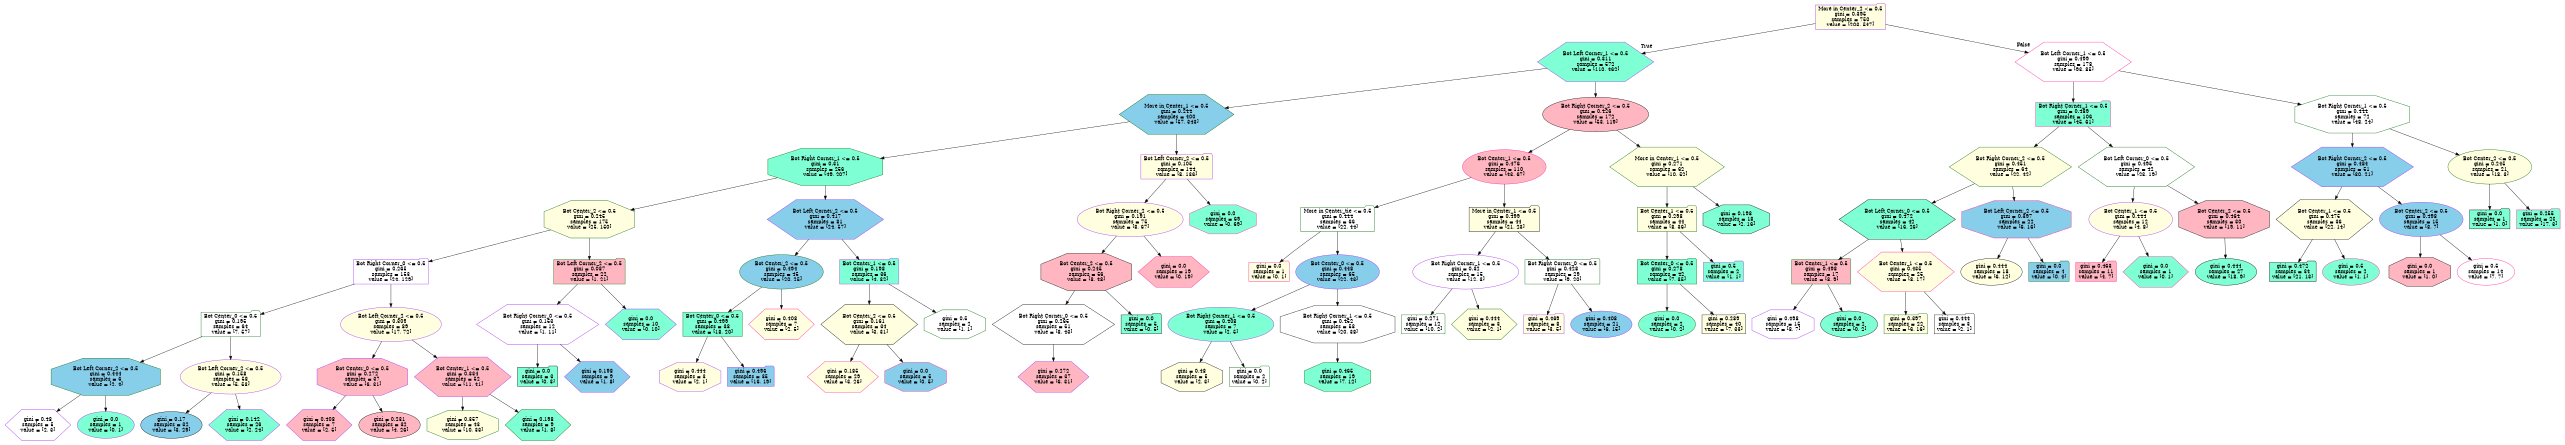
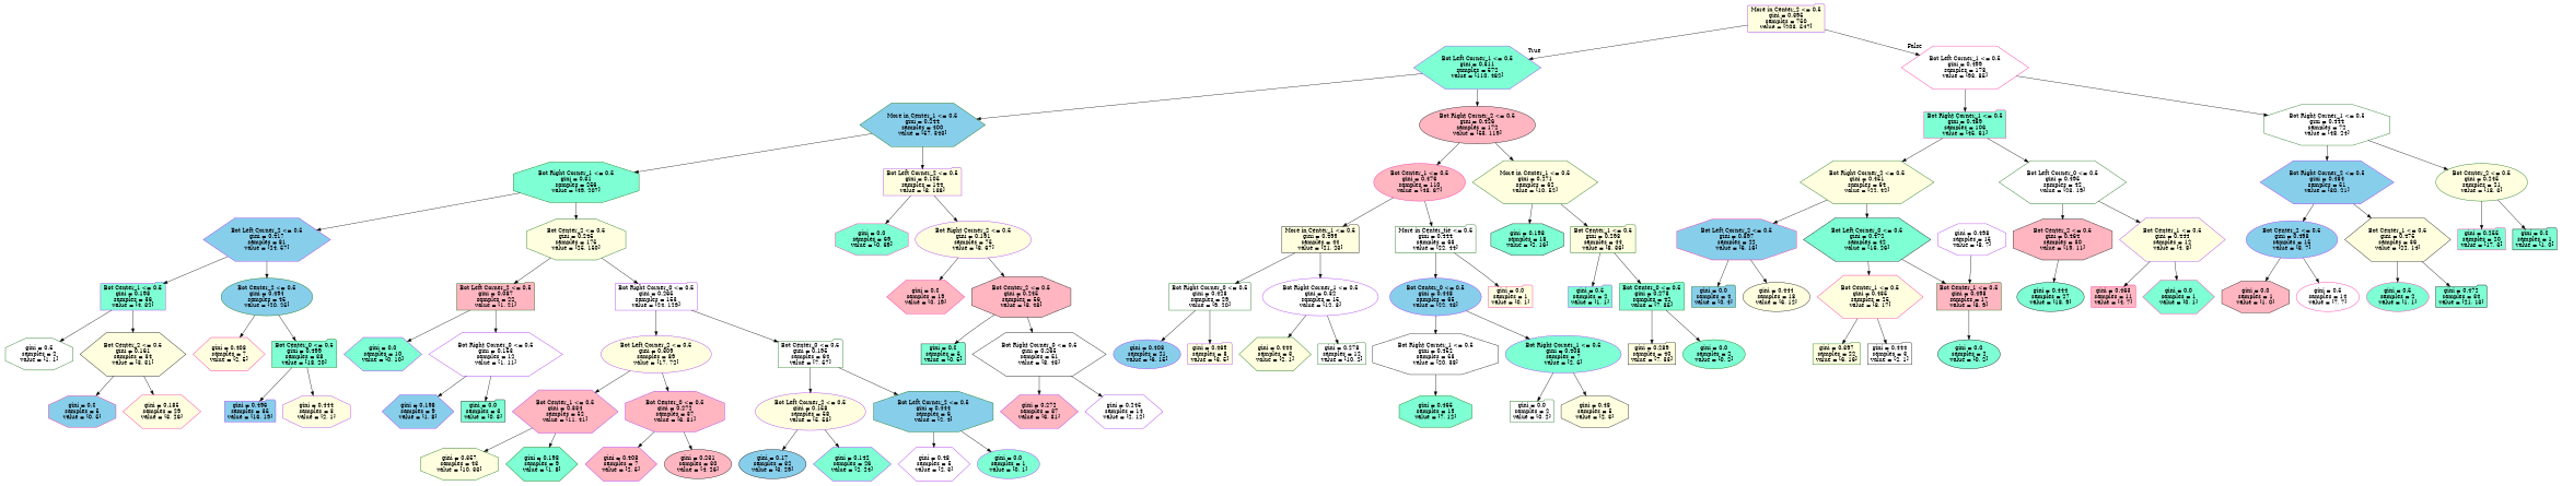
  digraph {
    node [color=purple fillcolor=lightyellow shape=folder style=filled]
    n1 [label="More in Center_2 <= 0.5\ngini = 0.395\nsamples = 750\nvalue = [203, 547]"]
    n2 [fillcolor=aquamarine label="Bot Left Corner_1 <= 0.5\ngini = 0.311\nsamples = 572\nvalue = [110, 462]" shape=hexagon]
    n3 [color=deeppink fillcolor=white label="Bot Left Corner_1 <= 0.5\ngini = 0.499\nsamples = 178\nvalue = [93, 85]" shape=hexagon]
    n4 [color=darkgreen fillcolor=skyblue label="More in Center_1 <= 0.5\ngini = 0.244\nsamples = 400\nvalue = [57, 343]" shape=hexagon]
    n5 [color=black fillcolor=lightpink label="Bot Right Corner_2 <= 0.5\ngini = 0.426\nsamples = 172\nvalue = [53, 119]" shape=ellipse]
    n6 [color=deeppink fillcolor=aquamarine label="Bot Right Corner_1 <= 0.5\ngini = 0.489\nsamples = 106\nvalue = [45, 61]"]
    n7 [color=darkgreen fillcolor=white label="Bot Right Corner_1 <= 0.5\ngini = 0.444\nsamples = 72\nvalue = [48, 24]" shape=octagon]
    n8 [color=darkgreen fillcolor=aquamarine label="Bot Right Corner_1 <= 0.5\ngini = 0.31\nsamples = 256\nvalue = [49, 207]" shape=octagon]
    n9 [label="Bot Left Corner_2 <= 0.5\ngini = 0.105\nsamples = 144\nvalue = [8, 136]"]
    n10 [color=deeppink fillcolor=lightpink label="Bot Center_1 <= 0.5\ngini = 0.476\nsamples = 110\nvalue = [43, 67]" shape=ellipse]
    n11 [color=darkgreen label="More in Center_1 <= 0.5\ngini = 0.271\nsamples = 62\nvalue = [10, 52]" shape=hexagon]
    n12 [color=darkgreen label="Bot Center_2 <= 0.5\ngini = 0.245\nsamples = 175\nvalue = [25, 150]" shape=octagon]
    n13 [fillcolor=skyblue label="Bot Left Corner_2 <= 0.5\ngini = 0.417\nsamples = 81\nvalue = [24, 57]" shape=hexagon]
    n14 [label="Bot Right Corner_2 <= 0.5\ngini = 0.191\nsamples = 75\nvalue = [8, 67]" shape=ellipse]
    n15 [color=deeppink fillcolor=aquamarine label="gini = 0.0\nsamples = 69\nvalue = [0, 69]" shape=octagon]
    n16 [fillcolor=white label="Bot Right Corner_0 <= 0.5\ngini = 0.265\nsamples = 153\nvalue = [24, 129]"]
    n17 [color=darkgreen fillcolor=lightpink label="Bot Left Corner_2 <= 0.5\ngini = 0.087\nsamples = 22\nvalue = [1, 21]"]
    n18 [color=darkgreen fillcolor=skyblue label="Bot Center_2 <= 0.5\ngini = 0.494\nsamples = 45\nvalue = [20, 25]" shape=ellipse]
    n19 [fillcolor=aquamarine label="Bot Center_1 <= 0.5\ngini = 0.198\nsamples = 36\nvalue = [4, 32]"]
    n20 [color=darkgreen fillcolor=white label="Bot Center_0 <= 0.5\ngini = 0.195\nsamples = 64\nvalue = [7, 57]"]
    n21 [label="Bot Left Corner_2 <= 0.5\ngini = 0.309\nsamples = 89\nvalue = [17, 72]" shape=ellipse]
    n22 [fillcolor=white label="Bot Right Corner_0 <= 0.5\ngini = 0.153\nsamples = 12\nvalue = [1, 11]" shape=hexagon]
    n23 [fillcolor=aquamarine label="gini = 0.0\nsamples = 10\nvalue = [0, 10]" shape=hexagon]
    n24 [color=darkgreen fillcolor=skyblue label="Bot Left Corner_2 <= 0.5\ngini = 0.444\nsamples = 6\nvalue = [2, 4]" shape=octagon]
    n25 [label="Bot Left Corner_2 <= 0.5\ngini = 0.158\nsamples = 58\nvalue = [5, 53]" shape=ellipse]
    n26 [fillcolor=lightpink label="Bot Center_0 <= 0.5\ngini = 0.272\nsamples = 37\nvalue = [6, 31]" shape=octagon]
    n27 [fillcolor=lightpink label="Bot Center_1 <= 0.5\ngini = 0.334\nsamples = 52\nvalue = [11, 41]" shape=hexagon]
    n28 [fillcolor=white label="gini = 0.48\nsamples = 5\nvalue = [2, 3]" shape=hexagon]
    n29 [fillcolor=aquamarine label="gini = 0.0\nsamples = 1\nvalue = [0, 1]" shape=ellipse]
    n30 [color=black fillcolor=skyblue label="gini = 0.17\nsamples = 32\nvalue = [3, 29]" shape=ellipse]
    n31 [fillcolor=aquamarine label="gini = 0.142\nsamples = 26\nvalue = [2, 24]" shape=hexagon]
    n32 [fillcolor=lightpink label="gini = 0.408\nsamples = 7\nvalue = [2, 5]" shape=hexagon]
-   n33 [color=black fillcolor=lightpink label="gini = 0.231\nsamples = 32\nvalue = [4, 26]" shape=ellipse]
+   n33 [color=black fillcolor=lightpink label="gini = 0.231\nsamples = 30\nvalue = [4, 26]" shape=ellipse]
    n34 [color=darkgreen label="gini = 0.357\nsamples = 43\nvalue = [10, 33]" shape=octagon]
    n35 [color=darkgreen fillcolor=aquamarine label="gini = 0.198\nsamples = 9\nvalue = [1, 8]" shape=hexagon]
    n36 [color=black fillcolor=aquamarine label="gini = 0.0\nsamples = 3\nvalue = [0, 3]"]
    n37 [fillcolor=skyblue label="gini = 0.198\nsamples = 9\nvalue = [1, 8]" shape=hexagon]
    n38 [color=darkgreen fillcolor=aquamarine label="Bot Center_0 <= 0.5\ngini = 0.499\nsamples = 38\nvalue = [18, 20]"]
    n39 [color=deeppink label="gini = 0.408\nsamples = 7\nvalue = [2, 5]" shape=hexagon]
    n40 [color=black label="Bot Center_2 <= 0.5\ngini = 0.161\nsamples = 34\nvalue = [3, 31]" shape=hexagon]
    n41 [color=darkgreen fillcolor=white label="gini = 0.5\nsamples = 2\nvalue = [1, 1]" shape=octagon]
    n42 [label="gini = 0.444\nsamples = 3\nvalue = [2, 1]" shape=octagon]
    n43 [fillcolor=skyblue label="gini = 0.496\nsamples = 35\nvalue = [16, 19]"]
    n44 [color=deeppink label="gini = 0.185\nsamples = 29\nvalue = [3, 26]" shape=hexagon]
    n45 [color=deeppink fillcolor=skyblue label="gini = 0.0\nsamples = 5\nvalue = [0, 5]" shape=octagon]
    n46 [color=black fillcolor=lightpink label="Bot Center_2 <= 0.5\ngini = 0.245\nsamples = 56\nvalue = [8, 48]" shape=octagon]
    n47 [color=deeppink fillcolor=lightpink label="gini = 0.0\nsamples = 19\nvalue = [0, 19]" shape=hexagon]
    n48 [color=black fillcolor=white label="Bot Right Corner_0 <= 0.5\ngini = 0.265\nsamples = 51\nvalue = [8, 43]" shape=hexagon]
    n49 [color=black fillcolor=aquamarine label="gini = 0.0\nsamples = 5\nvalue = [0, 5]"]
+   n50 [fillcolor=white label="gini = 0.245\nsamples = 14\nvalue = [2, 12]" shape=hexagon]
    n51 [fillcolor=lightpink label="gini = 0.272\nsamples = 37\nvalue = [6, 31]" shape=hexagon]
    n52 [color=darkgreen fillcolor=white label="More in Center_tie <= 0.5\ngini = 0.444\nsamples = 66\nvalue = [22, 44]"]
    n53 [color=black label="More in Center_1 <= 0.5\ngini = 0.499\nsamples = 44\nvalue = [21, 23]"]
    n54 [color=darkgreen label="Bot Center_1 <= 0.5\ngini = 0.298\nsamples = 44\nvalue = [8, 36]"]
    n55 [color=black fillcolor=aquamarine label="gini = 0.198\nsamples = 18\nvalue = [2, 16]" shape=octagon]
    n56 [color=deeppink label="gini = 0.0\nsamples = 1\nvalue = [0, 1]"]
    n57 [fillcolor=skyblue label="Bot Center_0 <= 0.5\ngini = 0.448\nsamples = 65\nvalue = [22, 43]" shape=ellipse]
    n58 [fillcolor=white label="Bot Right Corner_1 <= 0.5\ngini = 0.32\nsamples = 15\nvalue = [12, 3]" shape=ellipse]
    n59 [color=darkgreen fillcolor=white label="Bot Right Corner_0 <= 0.5\ngini = 0.428\nsamples = 29\nvalue = [9, 20]"]
    n60 [fillcolor=aquamarine label="Bot Right Corner_1 <= 0.5\ngini = 0.408\nsamples = 7\nvalue = [2, 5]" shape=ellipse]
    n61 [color=black fillcolor=white label="Bot Right Corner_1 <= 0.5\ngini = 0.452\nsamples = 58\nvalue = [20, 38]" shape=octagon]
    n62 [color=black label="gini = 0.48\nsamples = 5\nvalue = [2, 3]" shape=octagon]
    n63 [color=darkgreen fillcolor=white label="gini = 0.0\nsamples = 2\nvalue = [0, 2]"]
    n64 [color=darkgreen fillcolor=aquamarine label="gini = 0.465\nsamples = 19\nvalue = [7, 12]" shape=octagon]
-   n65 [color=darkgreen fillcolor=white label="gini = 0.271\nsamples = 12\nvalue = [10, 2]"]
+   n65 [color=darkgreen fillcolor=white label="gini = 0.278\nsamples = 12\nvalue = [10, 2]"]
    n66 [color=darkgreen label="gini = 0.444\nsamples = 3\nvalue = [2, 1]" shape=hexagon]
    n67 [label="gini = 0.469\nsamples = 8\nvalue = [3, 5]"]
    n68 [fillcolor=skyblue label="gini = 0.408\nsamples = 21\nvalue = [6, 15]" shape=ellipse]
    n69 [color=darkgreen fillcolor=aquamarine label="Bot Center_0 <= 0.5\ngini = 0.278\nsamples = 42\nvalue = [7, 35]"]
    n70 [fillcolor=aquamarine label="gini = 0.5\nsamples = 2\nvalue = [1, 1]"]
    n71 [color=darkgreen fillcolor=aquamarine label="gini = 0.0\nsamples = 2\nvalue = [0, 2]" shape=ellipse]
    n72 [color=black label="gini = 0.289\nsamples = 40\nvalue = [7, 33]"]
    n73 [color=darkgreen label="Bot Right Corner_2 <= 0.5\ngini = 0.451\nsamples = 64\nvalue = [22, 42]" shape=hexagon]
    n74 [color=darkgreen fillcolor=white label="Bot Left Corner_0 <= 0.5\ngini = 0.495\nsamples = 42\nvalue = [23, 19]" shape=hexagon]
    n75 [fillcolor=skyblue label="Bot Right Corner_2 <= 0.5\ngini = 0.484\nsamples = 51\nvalue = [30, 21]" shape=hexagon]
    n76 [color=darkgreen label="Bot Center_2 <= 0.5\ngini = 0.245\nsamples = 21\nvalue = [18, 3]" shape=ellipse]
    n77 [color=black fillcolor=aquamarine label="Bot Left Corner_0 <= 0.5\ngini = 0.472\nsamples = 42\nvalue = [16, 26]" shape=hexagon]
    n78 [color=deeppink fillcolor=skyblue label="Bot Left Corner_2 <= 0.5\ngini = 0.397\nsamples = 22\nvalue = [6, 16]" shape=octagon]
-   n79 [label="Bot Center_1 <= 0.5\ngini = 0.444\nsamples = 12\nvalue = [4, 8]" shape=ellipse]
+   n79 [label="Bot Center_1 <= 0.5\ngini = 0.444\nsamples = 12\nvalue = [4, 8]" shape=hexagon]
    n80 [color=black fillcolor=lightpink label="Bot Center_2 <= 0.5\ngini = 0.464\nsamples = 30\nvalue = [19, 11]" shape=octagon]
    n81 [color=darkgreen fillcolor=lightpink label="Bot Center_1 <= 0.5\ngini = 0.498\nsamples = 17\nvalue = [8, 9]"]
    n82 [color=deeppink label="Bot Center_1 <= 0.5\ngini = 0.435\nsamples = 25\nvalue = [8, 17]" shape=hexagon]
    n83 [color=black label="gini = 0.444\nsamples = 18\nvalue = [6, 12]" shape=ellipse]
    n84 [color=darkgreen fillcolor=skyblue label="gini = 0.0\nsamples = 4\nvalue = [0, 4]"]
    n85 [fillcolor=white label="gini = 0.498\nsamples = 15\nvalue = [8, 7]" shape=octagon]
    n86 [color=black fillcolor=aquamarine label="gini = 0.0\nsamples = 2\nvalue = [0, 2]" shape=ellipse]
    n87 [color=darkgreen label="gini = 0.397\nsamples = 22\nvalue = [6, 16]"]
    n88 [color=black fillcolor=white label="gini = 0.444\nsamples = 3\nvalue = [2, 1]"]
    n89 [color=deeppink fillcolor=lightpink label="gini = 0.463\nsamples = 11\nvalue = [4, 7]"]
    n90 [color=deeppink fillcolor=aquamarine label="gini = 0.0\nsamples = 1\nvalue = [0, 1]" shape=hexagon]
    n91 [color=black fillcolor=aquamarine label="gini = 0.444\nsamples = 27\nvalue = [18, 9]" shape=ellipse]
    n92 [color=black label="Bot Center_1 <= 0.5\ngini = 0.475\nsamples = 36\nvalue = [22, 14]" shape=hexagon]
    n93 [fillcolor=skyblue label="Bot Center_2 <= 0.5\ngini = 0.498\nsamples = 15\nvalue = [8, 7]" shape=ellipse]
    n94 [color=black fillcolor=aquamarine label="gini = 0.0\nsamples = 1\nvalue = [1, 0]"]
    n95 [color=deeppink fillcolor=aquamarine label="gini = 0.255\nsamples = 20\nvalue = [17, 3]"]
    n96 [color=black fillcolor=aquamarine label="gini = 0.472\nsamples = 34\nvalue = [21, 13]"]
    n97 [color=deeppink fillcolor=aquamarine label="gini = 0.5\nsamples = 2\nvalue = [1, 1]" shape=ellipse]
    n98 [color=black fillcolor=lightpink label="gini = 0.0\nsamples = 1\nvalue = [1, 0]" shape=octagon]
    n99 [color=deeppink fillcolor=white label="gini = 0.5\nsamples = 14\nvalue = [7, 7]" shape=ellipse]
    n1 -> n2 [headlabel=True labelangle=45 labeldistance=2.5]
    n1 -> n3 [headlabel=False labelangle=-45 labeldistance=2.5]
    n2 -> n4
    n2 -> n5
    n3 -> n6
    n3 -> n7
    n4 -> n8
    n4 -> n9
    n5 -> n10
    n5 -> n11
    n6 -> n73
    n6 -> n74
    n7 -> n75
    n7 -> n76
    n8 -> n12
    n8 -> n13
    n9 -> n14
    n9 -> n15
    n10 -> n52
    n10 -> n53
    n11 -> n54
    n11 -> n55
    n12 -> n16
    n12 -> n17
    n13 -> n18
    n13 -> n19
    n14 -> n46
    n14 -> n47
    n16 -> n20
    n16 -> n21
    n17 -> n22
    n17 -> n23
    n18 -> n38
    n18 -> n39
    n19 -> n40
    n19 -> n41
    n20 -> n24
    n20 -> n25
    n21 -> n26
    n21 -> n27
    n22 -> n36
    n22 -> n37
    n24 -> n28
    n24 -> n29
    n25 -> n30
    n25 -> n31
    n26 -> n32
    n26 -> n33
    n27 -> n34
    n27 -> n35
    n38 -> n42
    n38 -> n43
    n40 -> n44
    n40 -> n45
    n46 -> n48
    n46 -> n49
+   n48 -> n50
    n48 -> n51
    n52 -> n56
    n52 -> n57
    n53 -> n58
    n53 -> n59
    n54 -> n69
    n54 -> n70
    n57 -> n60
    n57 -> n61
    n58 -> n65
    n58 -> n66
    n59 -> n67
    n59 -> n68
    n60 -> n62
    n60 -> n63
    n61 -> n64
    n69 -> n71
    n69 -> n72
    n73 -> n77
    n73 -> n78
    n74 -> n79
    n74 -> n80
    n75 -> n92
    n75 -> n93
    n76 -> n94
    n76 -> n95
    n77 -> n81
    n77 -> n82
    n78 -> n83
    n78 -> n84
    n79 -> n89
    n79 -> n90
    n80 -> n91
-   n81 -> n85
+   n85 -> n81
    n81 -> n86
    n82 -> n87
    n82 -> n88
    n92 -> n96
    n92 -> n97
    n93 -> n98
    n93 -> n99
  }
